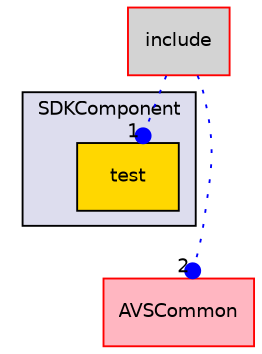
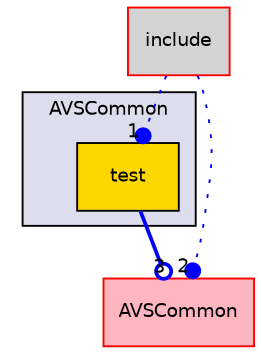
  digraph {
    compound=true
    node [fontname=Helvetica fontsize=10 shape=box style=filled color=red]
    edge [arrowhead=dot color=blue labeldistance=1.5 labelfontname=Helvetica labelfontsize=10 style=dotted]
    n1 [fillcolor=gold label=test pencolor=black color=""]
    n2 [fillcolor=lightpink label=AVSCommon]
    n3 [fillcolor=lightgrey label=include]
    subgraph cluster_1 {
      bgcolor="#ddddee"
      fontname=Helvetica
      fontsize=10
-     label=SDKComponent
+     label=AVSCommon
      pencolor=black
      n1
    }
+   n1 -> n2 [arrowhead=odot headlabel=3 style=bold]
    n3 -> n1 [headlabel=1]
    n3 -> n2 [headlabel=2]
  }
